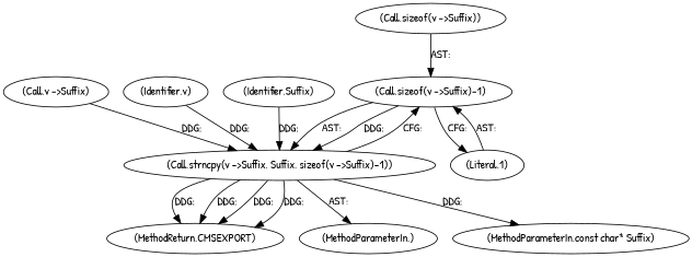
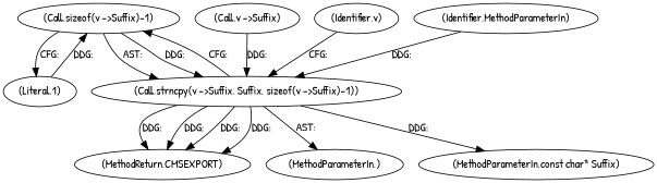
  digraph {
    fontname="Patrick Hand"
    node [fontname="Patrick Hand"]
    edge [fontname="Patrick Hand"]
    n1 [label="(Call,sizeof(v ->Suffix)-1)"]
    n2 [label="(Call,strncpy(v ->Suffix, Suffix, sizeof(v ->Suffix)-1))"]
    n3 [label="(Literal,1)"]
    n4 [label="(MethodReturn,CMSEXPORT)"]
    n5 [label="(MethodParameterIn,)"]
    n6 [label="(MethodParameterIn,const char* Suffix)"]
    n7 [label="(Call,v ->Suffix)"]
    n8 [label="(Identifier,v)"]
-   n9 [label="(Identifier,Suffix)"]
-   n10 [label="(Call,sizeof(v ->Suffix))"]
+   n9 [label="(Identifier,MethodParameterIn)"]
    n1 -> n2 [label="AST: "]
    n1 -> n2 [label="DDG: "]
    n1 -> n3 [label="CFG: "]
    n2 -> n1 [label="CFG: "]
    n2 -> n4 [label="DDG: "]
    n2 -> n4 [label="DDG: "]
    n2 -> n4 [label="DDG: "]
    n2 -> n4 [label="DDG: "]
    n2 -> n5 [label="AST: "]
    n2 -> n6 [label="DDG: "]
-   n3 -> n1 [label="AST: "]
+   n3 -> n1 [label="DDG: "]
    n7 -> n2 [label="DDG: "]
-   n8 -> n2 [label="DDG: "]
+   n8 -> n2 [label="CFG: "]
    n9 -> n2 [label="DDG: "]
-   n10 -> n1 [label="AST: "]
  }
